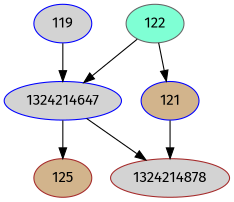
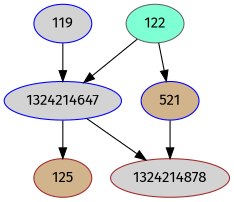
  strict digraph {
    fontname="Fira Sans"
    node [color=blue fillcolor=lightgrey fontname="Fira Sans" style=filled]
    edge [fontname="Fira Sans"]
    119
    1324214647
    125 [color=brown fillcolor=tan]
    1324214878 [color=brown]
-   121 [fillcolor=tan]
+   121 [fillcolor=tan label=521]
    122 [color=gray40 fillcolor=aquamarine]
    119 -> 1324214647
    1324214647 -> 125
    1324214647 -> 1324214878
    121 -> 1324214878
    122 -> 1324214647
    122 -> 121
  }
